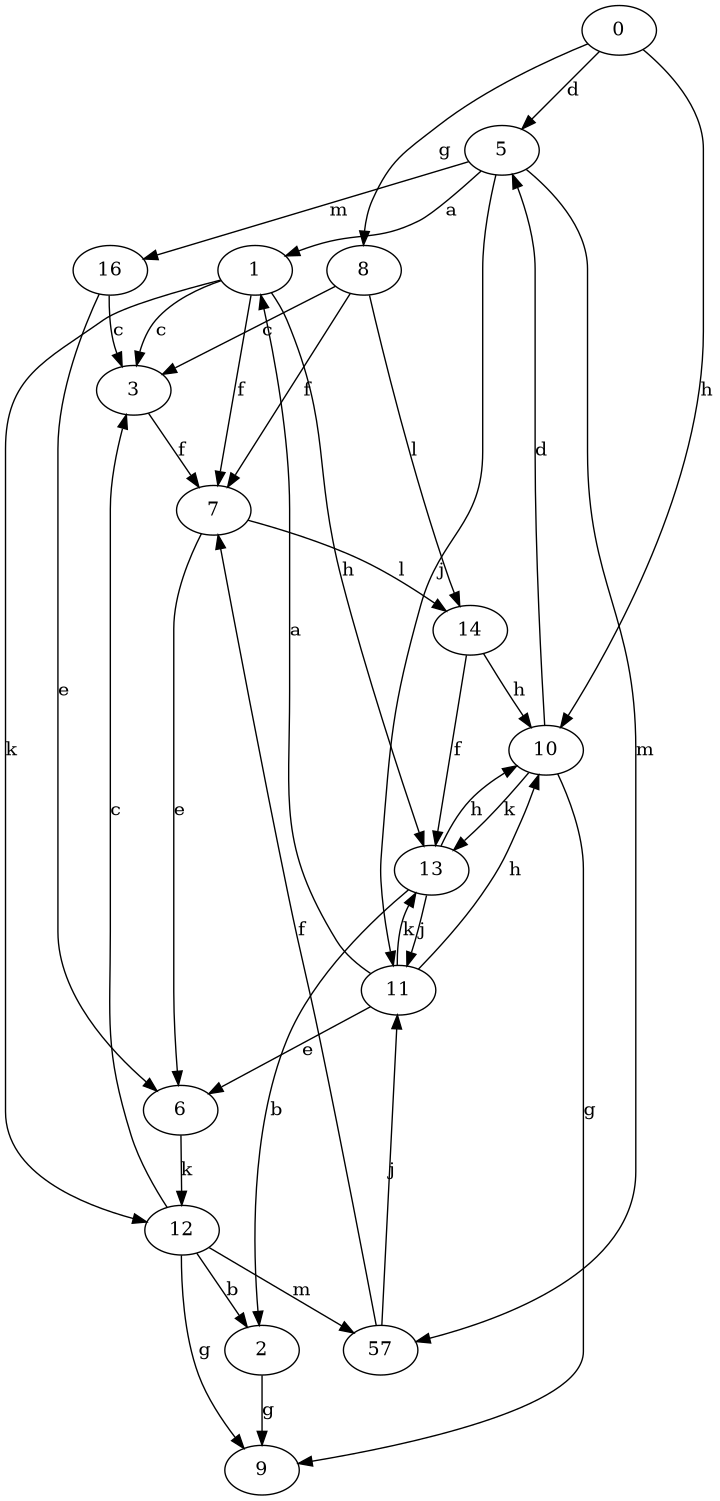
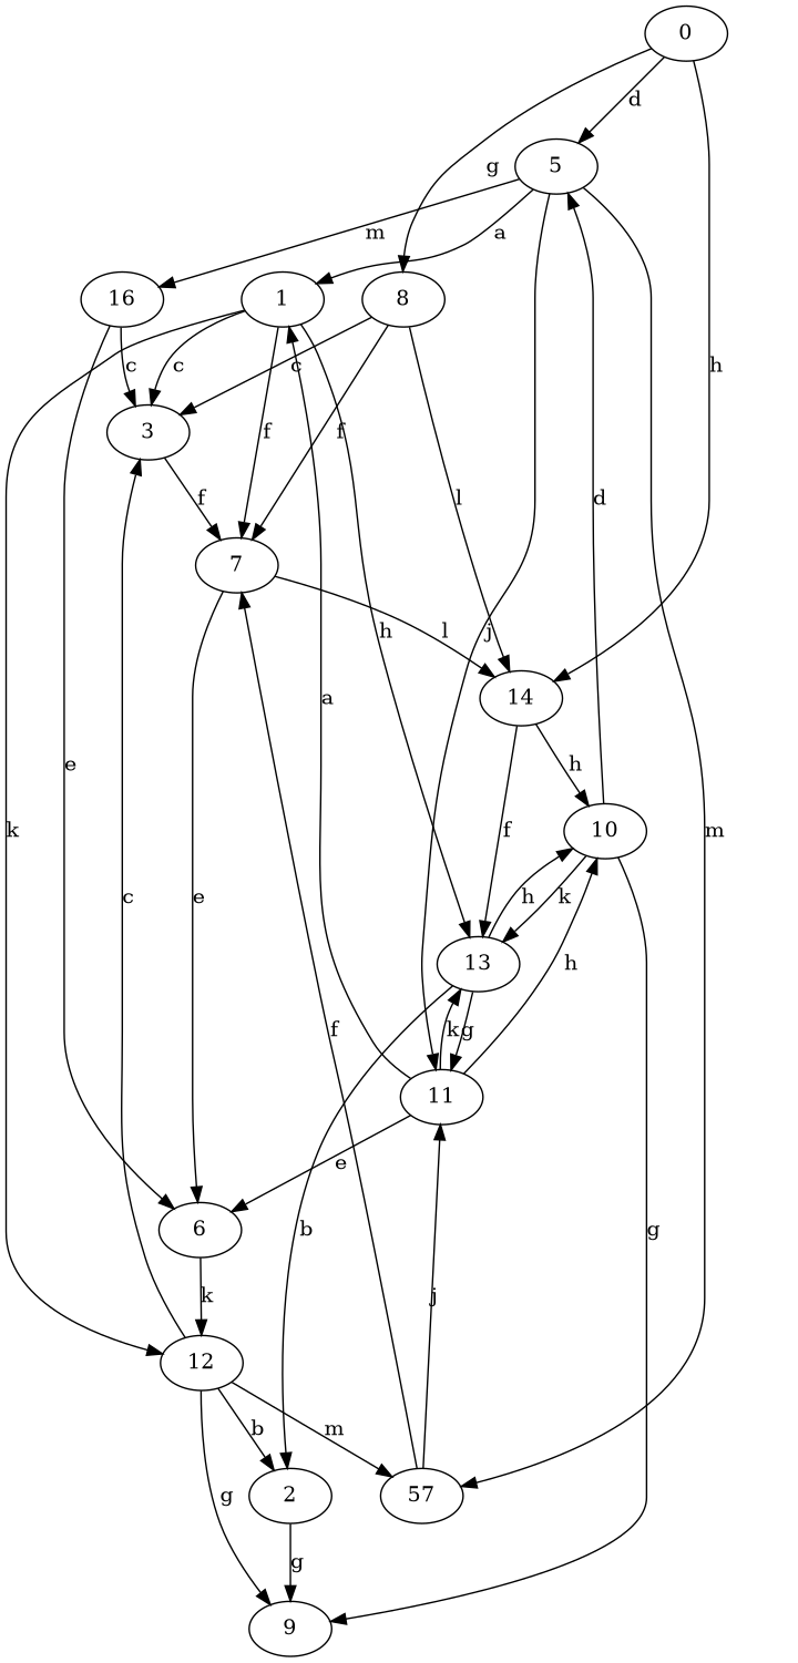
  strict digraph {
    0
    5
    8
    10
    1
    11
    16
    n8 [label=57]
    3
    7
    14
    9
    13
    12
    6
    2
    0 -> 5 [label=d]
    0 -> 8 [label=g]
-   0 -> 10 [label=h]
+   0 -> 14 [label=h]
    5 -> 1 [label=a]
    5 -> 11 [label=j]
    5 -> 16 [label=m]
    5 -> n8 [label=m]
    8 -> 3 [label=c]
    8 -> 7 [label=f]
    8 -> 14 [label=l]
    10 -> 5 [label=d]
    10 -> 9 [label=g]
    10 -> 13 [label=k]
    1 -> 3 [label=c]
    1 -> 7 [label=f]
    1 -> 13 [label=h]
    1 -> 12 [label=k]
    11 -> 10 [label=h]
    11 -> 1 [label=a]
    11 -> 13 [label=k]
    11 -> 6 [label=e]
    16 -> 3 [label=c]
    16 -> 6 [label=e]
    n8 -> 11 [label=j]
    n8 -> 7 [label=f]
    3 -> 7 [label=f]
    7 -> 14 [label=l]
    7 -> 6 [label=e]
    14 -> 10 [label=h]
    14 -> 13 [label=f]
    13 -> 10 [label=h]
-   13 -> 11 [label=j]
+   13 -> 11 [label=g]
    13 -> 2 [label=b]
    12 -> n8 [label=m]
    12 -> 3 [label=c]
    12 -> 9 [label=g]
    12 -> 2 [label=b]
    6 -> 12 [label=k]
    2 -> 9 [label=g]
  }
